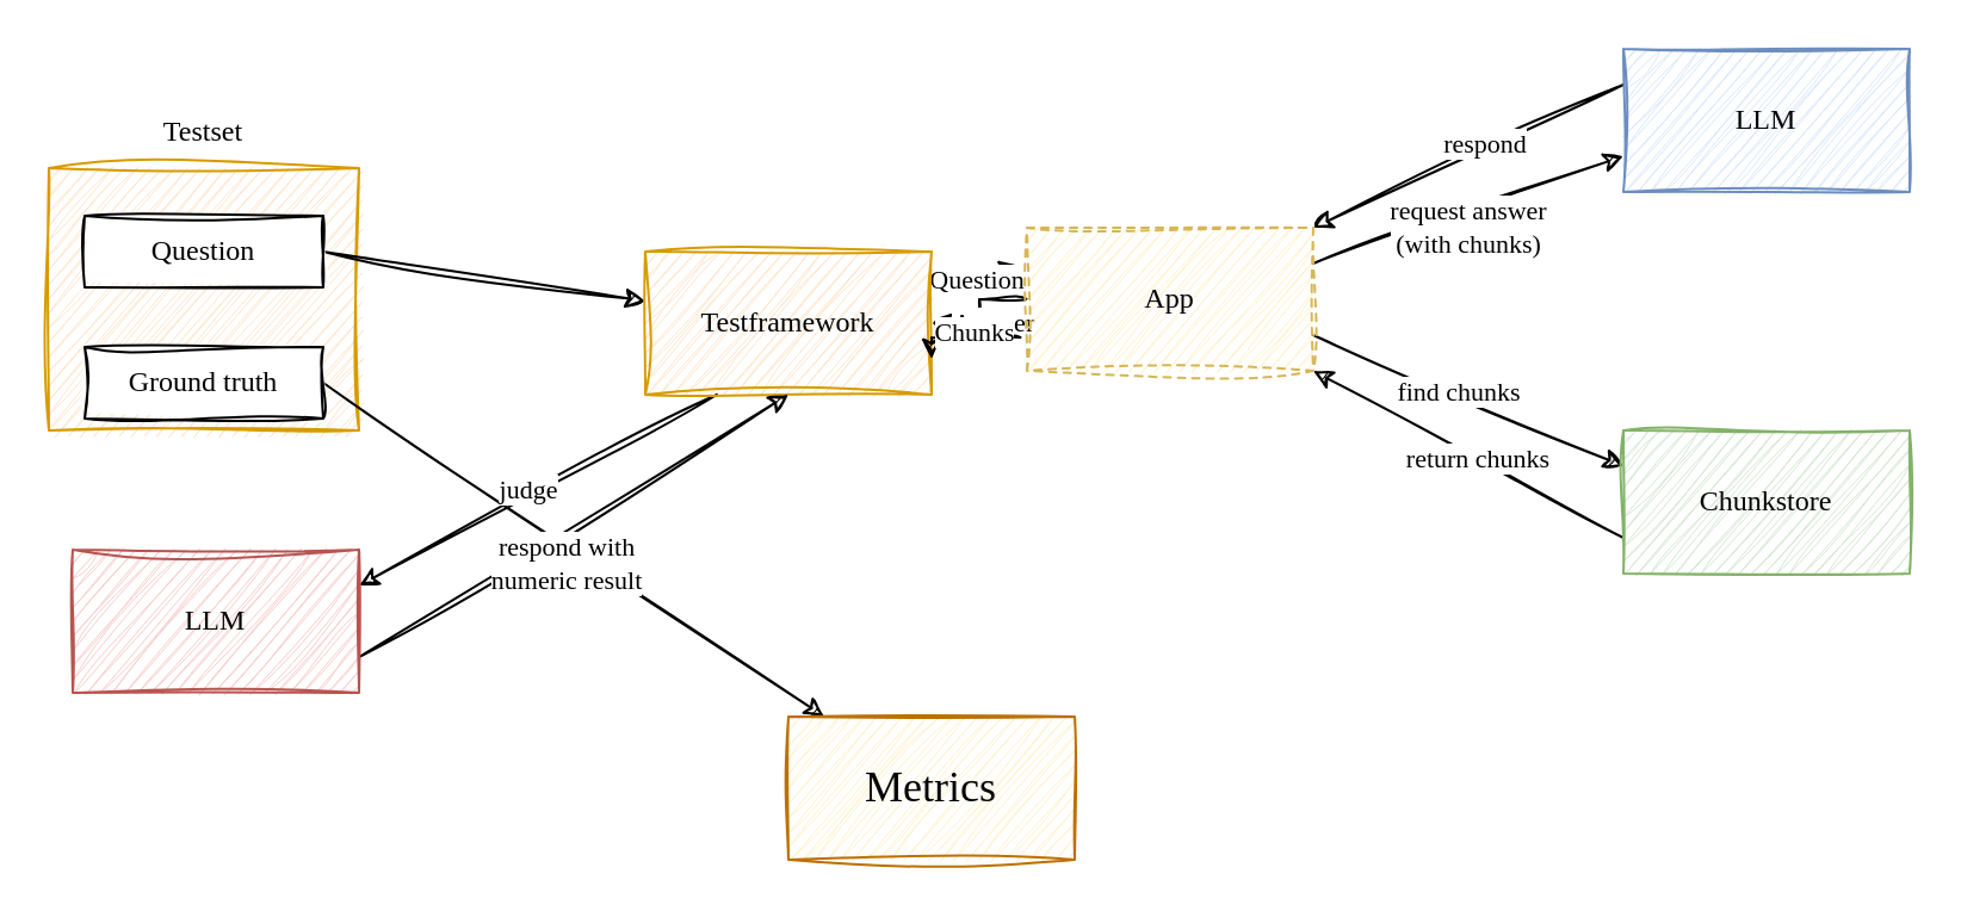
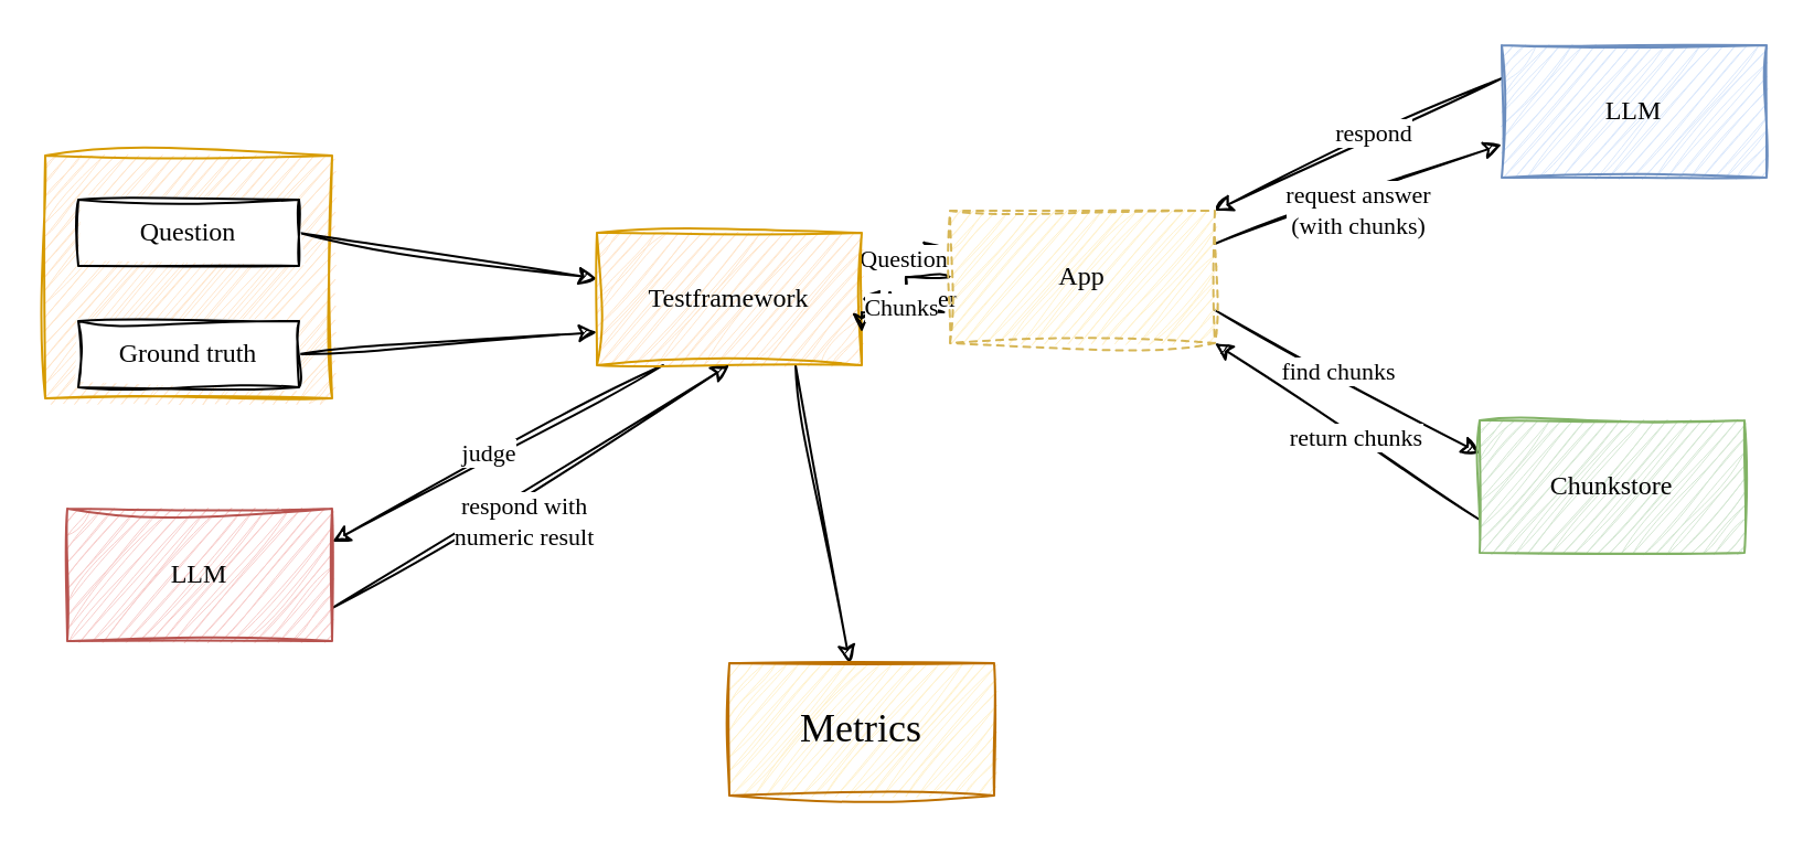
  <mxCell id="0" />
  <mxCell id="1" parent="0" />
  <mxCell id="2" value="" style="rounded=0;whiteSpace=wrap;html=1;sketch=1;curveFitting=1;jiggle=2;fontFamily=Kalam;fontSource=https%3A%2F%2Ffonts.googleapis.com%2Fcss%3Ffamily%3DKalam;fillColor=#ffe6cc;strokeColor=#d79b00;" vertex="1" parent="1"><mxGeometry x="20" y="70" width="130" height="110" as="geometry" /></mxCell>
  <mxCell id="3" style="rounded=0;sketch=1;hachureGap=4;jiggle=2;curveFitting=1;orthogonalLoop=1;jettySize=auto;html=1;exitX=1;exitY=0.5;exitDx=0;exitDy=0;fontFamily=Kalam;fontSource=https%3A%2F%2Ffonts.googleapis.com%2Fcss%3Ffamily%3DKalam;" edge="1" parent="1" source="4" target="13"><mxGeometry relative="1" as="geometry" /></mxCell>
  <mxCell id="4" value="Question" style="rounded=0;whiteSpace=wrap;html=1;sketch=1;curveFitting=1;jiggle=2;fontFamily=Kalam;fontSource=https%3A%2F%2Ffonts.googleapis.com%2Fcss%3Ffamily%3DKalam;" vertex="1" parent="1"><mxGeometry x="35" y="90" width="100" height="30" as="geometry" /></mxCell>
- <mxCell id="5" style="rounded=0;sketch=1;hachureGap=4;jiggle=2;curveFitting=1;orthogonalLoop=1;jettySize=auto;html=1;exitX=1;exitY=0.5;exitDx=0;exitDy=0;fontFamily=Kalam;fontSource=https%3A%2F%2Ffonts.googleapis.com%2Fcss%3Ffamily%3DKalam;" edge="1" parent="1" source="6" target="32"><mxGeometry relative="1" as="geometry" /></mxCell>
+ <mxCell id="5" style="rounded=0;sketch=1;hachureGap=4;jiggle=2;curveFitting=1;orthogonalLoop=1;jettySize=auto;html=1;exitX=1;exitY=0.5;exitDx=0;exitDy=0;entryX=0;entryY=0.75;entryDx=0;entryDy=0;fontFamily=Kalam;fontSource=https%3A%2F%2Ffonts.googleapis.com%2Fcss%3Ffamily%3DKalam;" edge="1" parent="1" source="6" target="13"><mxGeometry relative="1" as="geometry" /></mxCell>
  <mxCell id="6" value="Ground truth" style="rounded=0;whiteSpace=wrap;html=1;sketch=1;curveFitting=1;jiggle=2;fontFamily=Kalam;fontSource=https%3A%2F%2Ffonts.googleapis.com%2Fcss%3Ffamily%3DKalam;" vertex="1" parent="1"><mxGeometry x="35" y="145" width="100" height="30" as="geometry" /></mxCell>
- <mxCell id="7" value="Testset" style="text;html=1;align=center;verticalAlign=middle;whiteSpace=wrap;rounded=0;sketch=1;curveFitting=1;jiggle=2;fontFamily=Kalam;fontSource=https%3A%2F%2Ffonts.googleapis.com%2Fcss%3Ffamily%3DKalam;" vertex="1" parent="1"><mxGeometry x="55" y="40" width="60" height="30" as="geometry" /></mxCell>
  <mxCell id="8" style="rounded=0;sketch=1;hachureGap=4;jiggle=2;curveFitting=1;orthogonalLoop=1;jettySize=auto;html=1;exitX=1;exitY=0.25;exitDx=0;exitDy=0;entryX=-0.027;entryY=0.266;entryDx=0;entryDy=0;fontFamily=Kalam;fontSource=https%3A%2F%2Ffonts.googleapis.com%2Fcss%3Ffamily%3DKalam;entryPerimeter=0;" edge="1" parent="1" source="13" target="22"><mxGeometry relative="1" as="geometry" /></mxCell>
  <mxCell id="9" value="Question" style="edgeLabel;html=1;align=center;verticalAlign=middle;resizable=0;points=[];sketch=1;hachureGap=4;jiggle=2;curveFitting=1;fontFamily=Kalam;fontSource=https%3A%2F%2Ffonts.googleapis.com%2Fcss%3Ffamily%3DKalam;" vertex="1" connectable="0" parent="8"><mxGeometry y="-1" relative="1" as="geometry"><mxPoint as="offset" /></mxGeometry></mxCell>
  <mxCell id="10" style="rounded=0;sketch=1;hachureGap=4;jiggle=2;curveFitting=1;orthogonalLoop=1;jettySize=auto;html=1;exitX=0.25;exitY=1;exitDx=0;exitDy=0;entryX=1;entryY=0.25;entryDx=0;entryDy=0;fontFamily=Kalam;fontSource=https%3A%2F%2Ffonts.googleapis.com%2Fcss%3Ffamily%3DKalam;" edge="1" parent="1" source="13" target="31"><mxGeometry relative="1" as="geometry" /></mxCell>
  <mxCell id="11" value="judge" style="edgeLabel;html=1;align=center;verticalAlign=middle;resizable=0;points=[];sketch=1;hachureGap=4;jiggle=2;curveFitting=1;fontFamily=Kalam;fontSource=https%3A%2F%2Ffonts.googleapis.com%2Fcss%3Ffamily%3DKalam;" vertex="1" connectable="0" parent="10"><mxGeometry x="0.049" y="-3" relative="1" as="geometry"><mxPoint as="offset" /></mxGeometry></mxCell>
+ <mxCell id="12" style="rounded=0;sketch=1;hachureGap=4;jiggle=2;curveFitting=1;orthogonalLoop=1;jettySize=auto;html=1;exitX=0.75;exitY=1;exitDx=0;exitDy=0;fontFamily=Kalam;fontSource=https%3A%2F%2Ffonts.googleapis.com%2Fcss%3Ffamily%3DKalam;" edge="1" parent="1" source="13" target="32"><mxGeometry relative="1" as="geometry" /></mxCell>
  <mxCell id="13" value="Testframework" style="rounded=0;whiteSpace=wrap;html=1;sketch=1;curveFitting=1;jiggle=2;fontFamily=Kalam;fontSource=https%3A%2F%2Ffonts.googleapis.com%2Fcss%3Ffamily%3DKalam;fillColor=#ffe6cc;strokeColor=#d79b00;" vertex="1" parent="1"><mxGeometry x="270" y="105" width="120" height="60" as="geometry" /></mxCell>
  <mxCell id="14" style="rounded=0;sketch=1;hachureGap=4;jiggle=2;curveFitting=1;orthogonalLoop=1;jettySize=auto;html=1;exitX=1;exitY=0.25;exitDx=0;exitDy=0;entryX=0;entryY=0.75;entryDx=0;entryDy=0;fontFamily=Kalam;fontSource=https%3A%2F%2Ffonts.googleapis.com%2Fcss%3Ffamily%3DKalam;" edge="1" parent="1" source="22" target="25"><mxGeometry relative="1" as="geometry" /></mxCell>
  <mxCell id="15" value="request answer&lt;br&gt;(with chunks)" style="edgeLabel;html=1;align=center;verticalAlign=middle;resizable=0;points=[];sketch=1;hachureGap=4;jiggle=2;curveFitting=1;fontFamily=Kalam;fontSource=https%3A%2F%2Ffonts.googleapis.com%2Fcss%3Ffamily%3DKalam;" vertex="1" connectable="0" parent="14"><mxGeometry x="-0.168" y="1" relative="1" as="geometry"><mxPoint x="11" y="4" as="offset" /></mxGeometry></mxCell>
  <mxCell id="16" style="rounded=0;sketch=1;hachureGap=4;jiggle=2;curveFitting=1;orthogonalLoop=1;jettySize=auto;html=1;exitX=1;exitY=0.75;exitDx=0;exitDy=0;fontFamily=Kalam;fontSource=https%3A%2F%2Ffonts.googleapis.com%2Fcss%3Ffamily%3DKalam;entryX=0;entryY=0.25;entryDx=0;entryDy=0;" edge="1" parent="1" source="22" target="28"><mxGeometry relative="1" as="geometry" /></mxCell>
  <mxCell id="17" value="find chunks" style="edgeLabel;html=1;align=center;verticalAlign=middle;resizable=0;points=[];sketch=1;hachureGap=4;jiggle=2;curveFitting=1;fontFamily=Kalam;fontSource=https%3A%2F%2Ffonts.googleapis.com%2Fcss%3Ffamily%3DKalam;" vertex="1" connectable="0" parent="16"><mxGeometry x="-0.085" y="2" relative="1" as="geometry"><mxPoint as="offset" /></mxGeometry></mxCell>
  <mxCell id="18" style="edgeStyle=orthogonalEdgeStyle;rounded=0;sketch=1;hachureGap=4;jiggle=2;curveFitting=1;orthogonalLoop=1;jettySize=auto;html=1;exitX=0;exitY=0.5;exitDx=0;exitDy=0;entryX=1;entryY=0.5;entryDx=0;entryDy=0;fontFamily=Kalam;fontSource=https%3A%2F%2Ffonts.googleapis.com%2Fcss%3Ffamily%3DKalam;" edge="1" parent="1" source="22" target="13"><mxGeometry relative="1" as="geometry" /></mxCell>
  <mxCell id="19" value="Answer" style="edgeLabel;html=1;align=center;verticalAlign=middle;resizable=0;points=[];sketch=1;hachureGap=4;jiggle=2;curveFitting=1;fontFamily=Kalam;fontSource=https%3A%2F%2Ffonts.googleapis.com%2Fcss%3Ffamily%3DKalam;" vertex="1" connectable="0" parent="18"><mxGeometry x="0.154" y="-1" relative="1" as="geometry"><mxPoint x="6" as="offset" /></mxGeometry></mxCell>
  <mxCell id="20" style="edgeStyle=orthogonalEdgeStyle;rounded=0;sketch=1;hachureGap=4;jiggle=2;curveFitting=1;orthogonalLoop=1;jettySize=auto;html=1;exitX=-0.023;exitY=0.766;exitDx=0;exitDy=0;entryX=1;entryY=0.75;entryDx=0;entryDy=0;fontFamily=Kalam;fontSource=https%3A%2F%2Ffonts.googleapis.com%2Fcss%3Ffamily%3DKalam;exitPerimeter=0;" edge="1" parent="1" source="22" target="13"><mxGeometry relative="1" as="geometry" /></mxCell>
  <mxCell id="21" value="Chunks" style="edgeLabel;html=1;align=center;verticalAlign=middle;resizable=0;points=[];sketch=1;hachureGap=4;jiggle=2;curveFitting=1;fontFamily=Kalam;fontSource=https%3A%2F%2Ffonts.googleapis.com%2Fcss%3Ffamily%3DKalam;" vertex="1" connectable="0" parent="20"><mxGeometry x="0.19" y="-2" relative="1" as="geometry"><mxPoint x="8" as="offset" /></mxGeometry></mxCell>
  <mxCell id="22" value="App" style="rounded=0;whiteSpace=wrap;html=1;sketch=1;curveFitting=1;jiggle=2;fontFamily=Kalam;fontSource=https%3A%2F%2Ffonts.googleapis.com%2Fcss%3Ffamily%3DKalam;fillColor=#fff2cc;strokeColor=#d6b656;dashed=1;" vertex="1" parent="1"><mxGeometry x="430" y="95" width="120" height="60" as="geometry" /></mxCell>
  <mxCell id="23" style="rounded=0;sketch=1;hachureGap=4;jiggle=2;curveFitting=1;orthogonalLoop=1;jettySize=auto;html=1;exitX=0;exitY=0.25;exitDx=0;exitDy=0;entryX=1;entryY=0;entryDx=0;entryDy=0;fontFamily=Kalam;fontSource=https%3A%2F%2Ffonts.googleapis.com%2Fcss%3Ffamily%3DKalam;" edge="1" parent="1" source="25" target="22"><mxGeometry relative="1" as="geometry" /></mxCell>
  <mxCell id="24" value="respond" style="edgeLabel;html=1;align=center;verticalAlign=middle;resizable=0;points=[];sketch=1;hachureGap=4;jiggle=2;curveFitting=1;fontFamily=Kalam;fontSource=https%3A%2F%2Ffonts.googleapis.com%2Fcss%3Ffamily%3DKalam;" vertex="1" connectable="0" parent="23"><mxGeometry x="-0.123" y="-2" relative="1" as="geometry"><mxPoint as="offset" /></mxGeometry></mxCell>
  <mxCell id="25" value="LLM" style="rounded=0;whiteSpace=wrap;html=1;sketch=1;curveFitting=1;jiggle=2;fontFamily=Kalam;fontSource=https%3A%2F%2Ffonts.googleapis.com%2Fcss%3Ffamily%3DKalam;fillColor=#dae8fc;strokeColor=#6c8ebf;" vertex="1" parent="1"><mxGeometry x="680" y="20" width="120" height="60" as="geometry" /></mxCell>
  <mxCell id="26" style="rounded=0;sketch=1;hachureGap=4;jiggle=2;curveFitting=1;orthogonalLoop=1;jettySize=auto;html=1;exitX=0;exitY=0.75;exitDx=0;exitDy=0;entryX=1;entryY=1;entryDx=0;entryDy=0;fontFamily=Kalam;fontSource=https%3A%2F%2Ffonts.googleapis.com%2Fcss%3Ffamily%3DKalam;" edge="1" parent="1" source="28" target="22"><mxGeometry relative="1" as="geometry" /></mxCell>
  <mxCell id="27" value="return chunks" style="edgeLabel;html=1;align=center;verticalAlign=middle;resizable=0;points=[];sketch=1;hachureGap=4;jiggle=2;curveFitting=1;fontFamily=Kalam;fontSource=https%3A%2F%2Ffonts.googleapis.com%2Fcss%3Ffamily%3DKalam;" vertex="1" connectable="0" parent="26"><mxGeometry x="-0.052" relative="1" as="geometry"><mxPoint as="offset" /></mxGeometry></mxCell>
- <mxCell id="28" value="Chunkstore" style="rounded=0;whiteSpace=wrap;html=1;sketch=1;curveFitting=1;jiggle=2;fontFamily=Kalam;fontSource=https%3A%2F%2Ffonts.googleapis.com%2Fcss%3Ffamily%3DKalam;fillColor=#d5e8d4;strokeColor=#82b366;" vertex="1" parent="1"><mxGeometry x="680" y="180" width="120" height="60" as="geometry" /></mxCell>
+ <mxCell id="28" value="Chunkstore" style="rounded=0;whiteSpace=wrap;html=1;sketch=1;curveFitting=1;jiggle=2;fontFamily=Kalam;fontSource=https%3A%2F%2Ffonts.googleapis.com%2Fcss%3Ffamily%3DKalam;fillColor=#d5e8d4;strokeColor=#82b366;" vertex="1" parent="1"><mxGeometry x="670" y="190" width="120" height="60" as="geometry" /></mxCell>
  <mxCell id="29" style="rounded=0;sketch=1;hachureGap=4;jiggle=2;curveFitting=1;orthogonalLoop=1;jettySize=auto;html=1;exitX=1;exitY=0.75;exitDx=0;exitDy=0;entryX=0.5;entryY=1;entryDx=0;entryDy=0;fontFamily=Kalam;fontSource=https%3A%2F%2Ffonts.googleapis.com%2Fcss%3Ffamily%3DKalam;" edge="1" parent="1" source="31" target="13"><mxGeometry relative="1" as="geometry" /></mxCell>
  <mxCell id="30" value="respond with&lt;br&gt;numeric result" style="edgeLabel;html=1;align=center;verticalAlign=middle;resizable=0;points=[];sketch=1;hachureGap=4;jiggle=2;curveFitting=1;fontFamily=Kalam;fontSource=https%3A%2F%2Ffonts.googleapis.com%2Fcss%3Ffamily%3DKalam;" vertex="1" connectable="0" parent="29"><mxGeometry x="-0.337" y="3" relative="1" as="geometry"><mxPoint x="28" as="offset" /></mxGeometry></mxCell>
  <mxCell id="31" value="LLM" style="rounded=0;whiteSpace=wrap;html=1;sketch=1;curveFitting=1;jiggle=2;fontFamily=Kalam;fontSource=https%3A%2F%2Ffonts.googleapis.com%2Fcss%3Ffamily%3DKalam;fillColor=#f8cecc;strokeColor=#b85450;" vertex="1" parent="1"><mxGeometry x="30" y="230" width="120" height="60" as="geometry" /></mxCell>
  <mxCell id="32" value="&lt;font style=&quot;font-size: 18px;&quot;&gt;Metrics&lt;/font&gt;" style="rounded=0;whiteSpace=wrap;html=1;sketch=1;curveFitting=1;jiggle=2;fontFamily=Kalam;fontSource=https%3A%2F%2Ffonts.googleapis.com%2Fcss%3Ffamily%3DKalam;fillColor=#fff2cc;fontColor=#000000;strokeColor=#BD7000;" vertex="1" parent="1"><mxGeometry x="330" y="300" width="120" height="60" as="geometry" /></mxCell>
